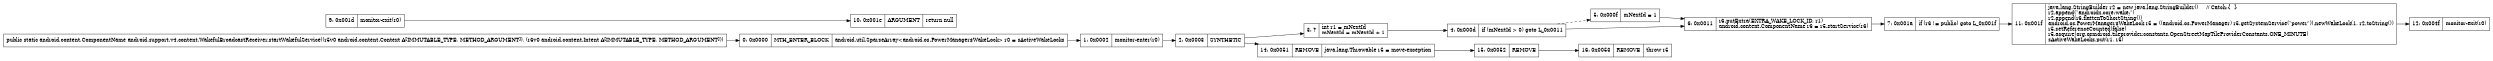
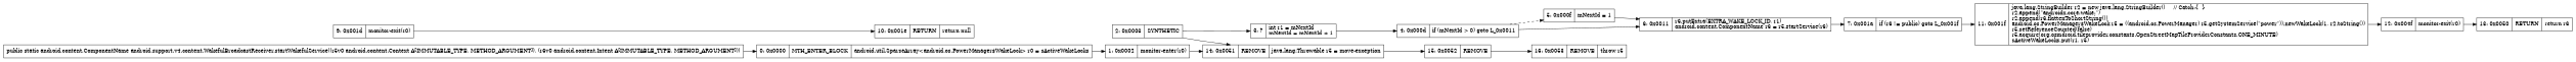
  digraph {
    fontname="DejaVu Serif"
    rankdir=LR
    node [fontname="DejaVu Serif" shape=record]
    edge [fontname="DejaVu Serif"]
    n1 [label="{0\:\ 0x0000|MTH_ENTER_BLOCK\l|android.util.SparseArray\<android.os.PowerManager$WakeLock\> r0 = sActiveWakeLocks\l}"]
    n2 [label="{1\:\ 0x0002|monitor\-enter(r0)\l}"]
    n3 [label="{2\:\ 0x0003|SYNTHETIC\l}"]
    n4 [label="{3\:\ ?|int r1 = mNextId\lmNextId = mNextId + 1\l}"]
    n5 [label="{14\:\ 0x0051|REMOVE\l|java.lang.Throwable r5 = move\-exception\l}"]
    n6 [label="{4\:\ 0x000d|if (mNextId \> 0) goto L_0x0011\l}"]
    n7 [label="{15\:\ 0x0052|REMOVE\l}"]
    n8 [label="{5\:\ 0x000f|mNextId = 1\l}"]
    n9 [label="{6\:\ 0x0011|r6.putExtra(EXTRA_WAKE_LOCK_ID, r1)\landroid.content.ComponentName r6 = r5.startService(r6)\l}"]
    n10 [label="{7\:\ 0x001a|if (r6 != public) goto L_0x001f\l}"]
    n11 [label="{11\:\ 0x001f|java.lang.StringBuilder r2 = new java.lang.StringBuilder()     \/\/ Catch:\{  \}\lr2.append(\"androidx.core:wake:\")\lr2.append(r6.flattenToShortString())\landroid.os.PowerManager$WakeLock r5 = ((android.os.PowerManager) r5.getSystemService(\"power\")).newWakeLock(1, r2.toString())\lr5.setReferenceCounted(false)\lr5.acquire(org.osmdroid.tileprovider.constants.OpenStreetMapTileProviderConstants.ONE_MINUTE)\lsActiveWakeLocks.put(r1, r5)\l}"]
    n12 [label="{12\:\ 0x004f|monitor\-exit(r0)\l}"]
    n13 [label="{9\:\ 0x001d|monitor\-exit(r0)\l}"]
-   n14 [label="{10\:\ 0x001e|ARGUMENT\l|return null\l}"]
+   n14 [label="{10\:\ 0x001e|RETURN\l|return null\l}"]
+   n15 [label="{13\:\ 0x0050|RETURN\l|return r6\l}"]
    n16 [label="{16\:\ 0x0053|REMOVE\l|throw r5\l}"]
    n17 [label="{public static android.content.ComponentName android.support.v4.content.WakefulBroadcastReceiver.startWakefulService((r5v0 android.content.Context A[IMMUTABLE_TYPE, METHOD_ARGUMENT]), (r6v0 android.content.Intent A[IMMUTABLE_TYPE, METHOD_ARGUMENT])) }"]
    n1 -> n2
-   n2 -> n3
+   n2 -> n5
    n3 -> n4
    n3 -> n5
    n4 -> n6
    n5 -> n7
    n6 -> n8 [style=dashed]
    n6 -> n9
    n7 -> n16
    n8 -> n9
    n9 -> n10
    n10 -> n11
    n11 -> n12
+   n12 -> n15
    n13 -> n14
    n17 -> n1
  }
